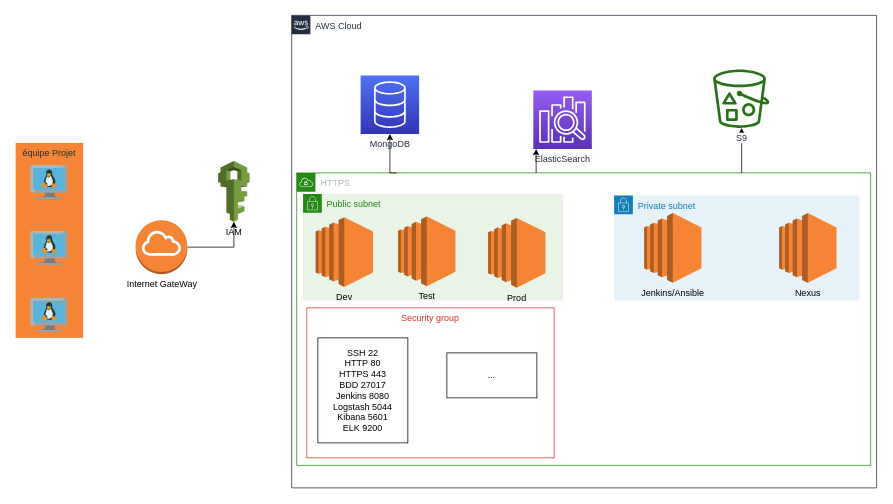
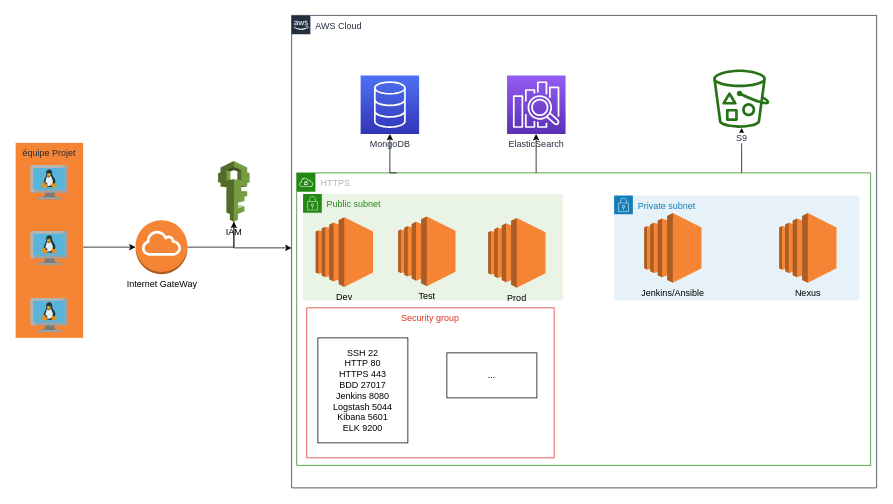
  <mxCell id="0" />
  <mxCell id="1" parent="0" />
  <mxCell id="2" value="Public subnet" style="points=[[0,0],[0.25,0],[0.5,0],[0.75,0],[1,0],[1,0.25],[1,0.5],[1,0.75],[1,1],[0.75,1],[0.5,1],[0.25,1],[0,1],[0,0.75],[0,0.5],[0,0.25]];outlineConnect=0;gradientColor=none;html=1;whiteSpace=wrap;fontSize=12;fontStyle=0;shape=mxgraph.aws4.group;grIcon=mxgraph.aws4.group_security_group;grStroke=0;strokeColor=#248814;fillColor=#E9F3E6;verticalAlign=top;align=left;spacingLeft=30;fontColor=#248814;dashed=0;" vertex="1" parent="1"><mxGeometry x="403.25" y="258" width="346.75" height="142" as="geometry" /></mxCell>
  <mxCell id="3" value="AWS Cloud" style="points=[[0,0],[0.25,0],[0.5,0],[0.75,0],[1,0],[1,0.25],[1,0.5],[1,0.75],[1,1],[0.75,1],[0.5,1],[0.25,1],[0,1],[0,0.75],[0,0.5],[0,0.25]];outlineConnect=0;gradientColor=none;html=1;whiteSpace=wrap;fontSize=12;fontStyle=0;shape=mxgraph.aws4.group;grIcon=mxgraph.aws4.group_aws_cloud_alt;strokeColor=#232F3E;fillColor=none;verticalAlign=top;align=left;spacingLeft=30;fontColor=#232F3E;dashed=0;labelBackgroundColor=#ffffff;" parent="1" vertex="1"><mxGeometry x="388" y="20" width="780" height="630" as="geometry" /></mxCell>
  <mxCell id="4" value="HTTPS" style="points=[[0,0],[0.25,0],[0.5,0],[0.75,0],[1,0],[1,0.25],[1,0.5],[1,0.75],[1,1],[0.75,1],[0.5,1],[0.25,1],[0,1],[0,0.75],[0,0.5],[0,0.25]];outlineConnect=0;gradientColor=none;html=1;whiteSpace=wrap;fontSize=12;fontStyle=0;shape=mxgraph.aws4.group;grIcon=mxgraph.aws4.group_vpc;strokeColor=#248814;fillColor=none;verticalAlign=top;align=left;spacingLeft=30;fontColor=#AAB7B8;dashed=0;" vertex="1" parent="1"><mxGeometry x="394.75" y="230" width="765.25" height="390" as="geometry" /></mxCell>
+ <mxCell id="5" style="edgeStyle=orthogonalEdgeStyle;rounded=0;orthogonalLoop=1;jettySize=auto;html=1;" edge="1" parent="1" source="6" target="28"><mxGeometry relative="1" as="geometry"><Array as="points"><mxPoint x="150" y="329" /><mxPoint x="150" y="329" /></Array></mxGeometry></mxCell>
  <mxCell id="6" value="équipe Projet" style="fillColor=#f58534;strokeColor=none;dashed=0;verticalAlign=top;fontStyle=0;fontColor=#232F3D;" vertex="1" parent="1"><mxGeometry x="20" y="190" width="90" height="260" as="geometry" /></mxCell>
  <mxCell id="7" value="Private subnet" style="points=[[0,0],[0.25,0],[0.5,0],[0.75,0],[1,0],[1,0.25],[1,0.5],[1,0.75],[1,1],[0.75,1],[0.5,1],[0.25,1],[0,1],[0,0.75],[0,0.5],[0,0.25]];outlineConnect=0;gradientColor=none;html=1;whiteSpace=wrap;fontSize=12;fontStyle=0;shape=mxgraph.aws4.group;grIcon=mxgraph.aws4.group_security_group;grStroke=0;strokeColor=#147EBA;fillColor=#E6F2F8;verticalAlign=top;align=left;spacingLeft=30;fontColor=#147EBA;dashed=0;" vertex="1" parent="1"><mxGeometry x="818" y="260" width="327" height="140" as="geometry" /></mxCell>
  <mxCell id="8" style="edgeStyle=orthogonalEdgeStyle;rounded=0;orthogonalLoop=1;jettySize=auto;html=1;" edge="1" parent="1" source="4" target="11"><mxGeometry relative="1" as="geometry"><Array as="points"><mxPoint x="988" y="200" /><mxPoint x="988" y="200" /></Array></mxGeometry></mxCell>
  <mxCell id="9" style="edgeStyle=orthogonalEdgeStyle;rounded=0;orthogonalLoop=1;jettySize=auto;html=1;" edge="1" parent="1" source="4" target="18"><mxGeometry relative="1" as="geometry"><Array as="points"><mxPoint x="714" y="210" /><mxPoint x="714" y="210" /></Array></mxGeometry></mxCell>
  <mxCell id="10" style="edgeStyle=orthogonalEdgeStyle;rounded=0;orthogonalLoop=1;jettySize=auto;html=1;exitX=0.174;exitY=0;exitDx=0;exitDy=0;exitPerimeter=0;" edge="1" parent="1" source="4" target="17"><mxGeometry relative="1" as="geometry"><Array as="points"><mxPoint x="519" y="230" /></Array></mxGeometry></mxCell>
  <mxCell id="11" value="S9&lt;br&gt;" style="outlineConnect=0;fontColor=#232F3E;gradientColor=none;fillColor=#277116;strokeColor=none;dashed=0;verticalLabelPosition=bottom;verticalAlign=top;align=center;html=1;fontSize=12;fontStyle=0;aspect=fixed;pointerEvents=1;shape=mxgraph.aws4.bucket_with_objects;labelBackgroundColor=#ffffff;" parent="1" vertex="1"><mxGeometry x="950" y="92" width="75" height="78" as="geometry" /></mxCell>
  <mxCell id="12" value="Dev" style="outlineConnect=0;dashed=0;verticalLabelPosition=bottom;verticalAlign=top;align=center;html=1;shape=mxgraph.aws3.ec2;fillColor=#F58534;gradientColor=none;" vertex="1" parent="1"><mxGeometry x="420" y="289" width="76.5" height="93" as="geometry" /></mxCell>
  <mxCell id="13" value="Nexus" style="outlineConnect=0;dashed=0;verticalLabelPosition=bottom;verticalAlign=top;align=center;html=1;shape=mxgraph.aws3.ec2;fillColor=#F58534;gradientColor=none;" vertex="1" parent="1"><mxGeometry x="1038" y="283.5" width="76.5" height="93" as="geometry" /></mxCell>
  <mxCell id="14" value="Test" style="outlineConnect=0;dashed=0;verticalLabelPosition=bottom;verticalAlign=top;align=center;html=1;shape=mxgraph.aws3.ec2;fillColor=#F58534;gradientColor=none;" vertex="1" parent="1"><mxGeometry x="530" y="288" width="76.5" height="93" as="geometry" /></mxCell>
  <mxCell id="15" value="Prod" style="outlineConnect=0;dashed=0;verticalLabelPosition=bottom;verticalAlign=top;align=center;html=1;shape=mxgraph.aws3.ec2;fillColor=#F58534;gradientColor=none;" vertex="1" parent="1"><mxGeometry x="650" y="290" width="76.5" height="93" as="geometry" /></mxCell>
  <mxCell id="16" value="Jenkins/Ansible" style="outlineConnect=0;dashed=0;verticalLabelPosition=bottom;verticalAlign=top;align=center;html=1;shape=mxgraph.aws3.ec2;fillColor=#F58534;gradientColor=none;" vertex="1" parent="1"><mxGeometry x="858" y="283.5" width="76.5" height="93" as="geometry" /></mxCell>
  <mxCell id="17" value="MongoDB" style="points=[[0,0,0],[0.25,0,0],[0.5,0,0],[0.75,0,0],[1,0,0],[0,1,0],[0.25,1,0],[0.5,1,0],[0.75,1,0],[1,1,0],[0,0.25,0],[0,0.5,0],[0,0.75,0],[1,0.25,0],[1,0.5,0],[1,0.75,0]];outlineConnect=0;fontColor=#232F3E;gradientColor=#4D72F3;gradientDirection=north;fillColor=#3334B9;strokeColor=#ffffff;dashed=0;verticalLabelPosition=bottom;verticalAlign=top;align=center;html=1;fontSize=12;fontStyle=0;aspect=fixed;shape=mxgraph.aws4.resourceIcon;resIcon=mxgraph.aws4.database;" vertex="1" parent="1"><mxGeometry x="480" y="100" width="78" height="78" as="geometry" /></mxCell>
- <mxCell id="18" value="ElasticSearch" style="points=[[0,0,0],[0.25,0,0],[0.5,0,0],[0.75,0,0],[1,0,0],[0,1,0],[0.25,1,0],[0.5,1,0],[0.75,1,0],[1,1,0],[0,0.25,0],[0,0.5,0],[0,0.75,0],[1,0.25,0],[1,0.5,0],[1,0.75,0]];outlineConnect=0;fontColor=#232F3E;gradientColor=#945DF2;gradientDirection=north;fillColor=#5A30B5;strokeColor=#ffffff;dashed=0;verticalLabelPosition=bottom;verticalAlign=top;align=center;html=1;fontSize=12;fontStyle=0;aspect=fixed;shape=mxgraph.aws4.resourceIcon;resIcon=mxgraph.aws4.elasticsearch_service;" vertex="1" parent="1"><mxGeometry x="710.25" y="120" width="78" height="78" as="geometry" /></mxCell>
+ <mxCell id="18" value="ElasticSearch" style="points=[[0,0,0],[0.25,0,0],[0.5,0,0],[0.75,0,0],[1,0,0],[0,1,0],[0.25,1,0],[0.5,1,0],[0.75,1,0],[1,1,0],[0,0.25,0],[0,0.5,0],[0,0.75,0],[1,0.25,0],[1,0.5,0],[1,0.75,0]];outlineConnect=0;fontColor=#232F3E;gradientColor=#945DF2;gradientDirection=north;fillColor=#5A30B5;strokeColor=#ffffff;dashed=0;verticalLabelPosition=bottom;verticalAlign=top;align=center;html=1;fontSize=12;fontStyle=0;aspect=fixed;shape=mxgraph.aws4.resourceIcon;resIcon=mxgraph.aws4.elasticsearch_service;" vertex="1" parent="1"><mxGeometry x="675.25" y="100" width="78" height="78" as="geometry" /></mxCell>
  <mxCell id="19" value="" style="aspect=fixed;html=1;points=[];align=center;image;fontSize=12;image=img/lib/mscae/VM_Linux.svg;" vertex="1" parent="1"><mxGeometry x="40" y="220" width="50" height="46" as="geometry" /></mxCell>
  <mxCell id="20" value="" style="aspect=fixed;html=1;points=[];align=center;image;fontSize=12;image=img/lib/mscae/VM_Linux.svg;" vertex="1" parent="1"><mxGeometry x="40" y="307.5" width="50" height="46" as="geometry" /></mxCell>
  <mxCell id="21" value="" style="aspect=fixed;html=1;points=[];align=center;image;fontSize=12;image=img/lib/mscae/VM_Linux.svg;" vertex="1" parent="1"><mxGeometry x="40" y="397" width="50" height="46" as="geometry" /></mxCell>
  <mxCell id="22" value="Security group" style="fillColor=none;strokeColor=#DD3522;verticalAlign=top;fontStyle=0;fontColor=#DD3522;" vertex="1" parent="1"><mxGeometry x="408.25" y="410" width="329.75" height="200" as="geometry" /></mxCell>
  <mxCell id="23" value="SSH 22&lt;br&gt;HTTP 80&lt;br&gt;HTTPS 443&lt;br&gt;BDD 27017&lt;br&gt;Jenkins 8080&lt;br&gt;Logstash 5044&lt;br&gt;Kibana 5601&lt;br&gt;ELK 9200" style="rounded=0;whiteSpace=wrap;html=1;" vertex="1" parent="1"><mxGeometry x="423" y="450" width="120" height="140" as="geometry" /></mxCell>
  <mxCell id="24" style="edgeStyle=orthogonalEdgeStyle;rounded=0;orthogonalLoop=1;jettySize=auto;html=1;exitX=0.5;exitY=1;exitDx=0;exitDy=0;" edge="1" parent="1" source="23" target="23"><mxGeometry relative="1" as="geometry" /></mxCell>
+ <mxCell id="25" style="edgeStyle=orthogonalEdgeStyle;rounded=0;orthogonalLoop=1;jettySize=auto;html=1;" edge="1" parent="1" source="26" target="3"><mxGeometry relative="1" as="geometry"><mxPoint x="380" y="271" as="targetPoint" /><Array as="points"><mxPoint x="350" y="330" /><mxPoint x="350" y="330" /></Array></mxGeometry></mxCell>
  <mxCell id="26" value="IAM" style="outlineConnect=0;dashed=0;verticalLabelPosition=bottom;verticalAlign=top;align=center;html=1;shape=mxgraph.aws3.iam;fillColor=#759C3E;gradientColor=none;" vertex="1" parent="1"><mxGeometry x="290" y="214" width="42" height="81" as="geometry" /></mxCell>
  <mxCell id="27" style="edgeStyle=orthogonalEdgeStyle;rounded=0;orthogonalLoop=1;jettySize=auto;html=1;" edge="1" parent="1" source="28" target="26"><mxGeometry relative="1" as="geometry"><Array as="points"><mxPoint x="270" y="329" /><mxPoint x="270" y="329" /></Array></mxGeometry></mxCell>
  <mxCell id="28" value="Internet GateWay" style="outlineConnect=0;dashed=0;verticalLabelPosition=bottom;verticalAlign=top;align=center;html=1;shape=mxgraph.aws3.internet_gateway;fillColor=#F58534;gradientColor=none;" vertex="1" parent="1"><mxGeometry x="180" y="293" width="69" height="72" as="geometry" /></mxCell>
  <mxCell id="29" value="..." style="rounded=0;whiteSpace=wrap;html=1;" vertex="1" parent="1"><mxGeometry x="595" y="470" width="120" height="60" as="geometry" /></mxCell>
